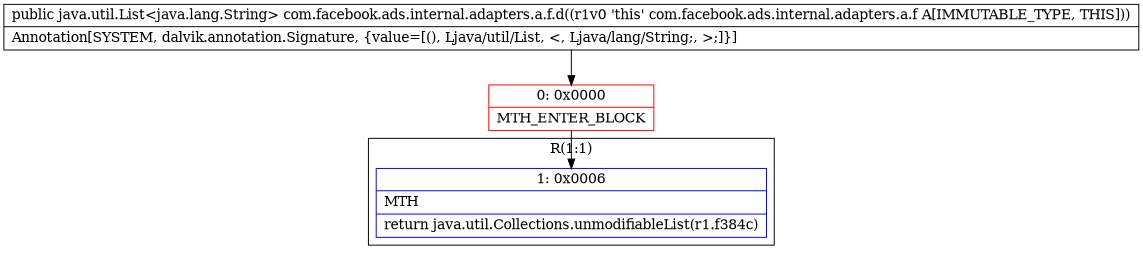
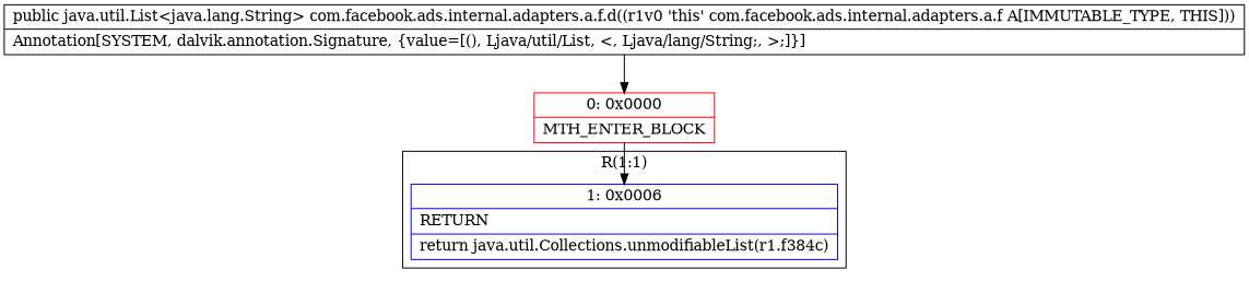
  digraph {
    node [shape=record]
-   n1 [color=blue label="{1\:\ 0x0006|MTH\l|return java.util.Collections.unmodifiableList(r1.f384c)\l}"]
+   n1 [color=blue label="{1\:\ 0x0006|RETURN\l|return java.util.Collections.unmodifiableList(r1.f384c)\l}"]
    n2 [color=red label="{0\:\ 0x0000|MTH_ENTER_BLOCK\l}"]
    n3 [label="{public java.util.List\<java.lang.String\> com.facebook.ads.internal.adapters.a.f.d((r1v0 'this' com.facebook.ads.internal.adapters.a.f A[IMMUTABLE_TYPE, THIS]))  | Annotation[SYSTEM, dalvik.annotation.Signature, \{value=[(), Ljava\/util\/List, \<, Ljava\/lang\/String;, \>;]\}]\l}"]
    subgraph cluster_1 {
      label="R(1:1)"
      n1
    }
    n2 -> n1
    n3 -> n2
  }
